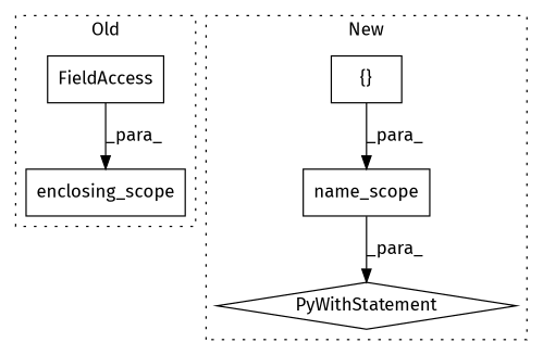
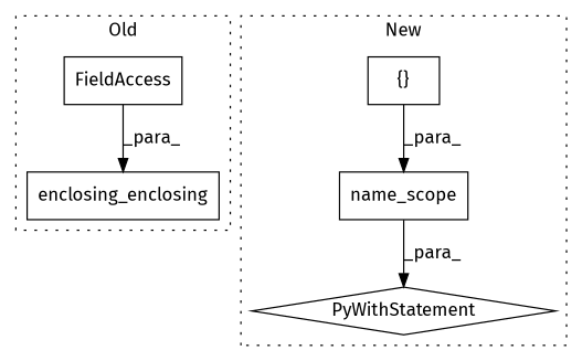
  digraph {
    fontname="Fira Sans"
    node [a=32 fontname="Fira Sans" shape=box]
    edge [fontname="Fira Sans"]
-   n1 [l="16,1" label=enclosing_scope s="4707,4737"]
+   n1 [l="16,1" label=enclosing_enclosing s="4707,4737"]
    n2 [a=22 l=9 label=FieldAccess s=4723]
    n3 [a=104 l="10,2" label=PyWithStatement s="5164,5239" shape=diamond]
    n4 [a=4 l="1,1" label="{}" s="5229,5237"]
    n5 [l="11,1" label=name_scope s="5185,5238"]
    subgraph cluster_1 {
      label=Old
      style=dotted
      n1
      n2
    }
    subgraph cluster_2 {
      label=New
      style=dotted
      n3
      n4
      n5
    }
    n2 -> n1 [label=_para_]
    n4 -> n5 [label=_para_]
    n5 -> n3 [label=_para_]
  }
